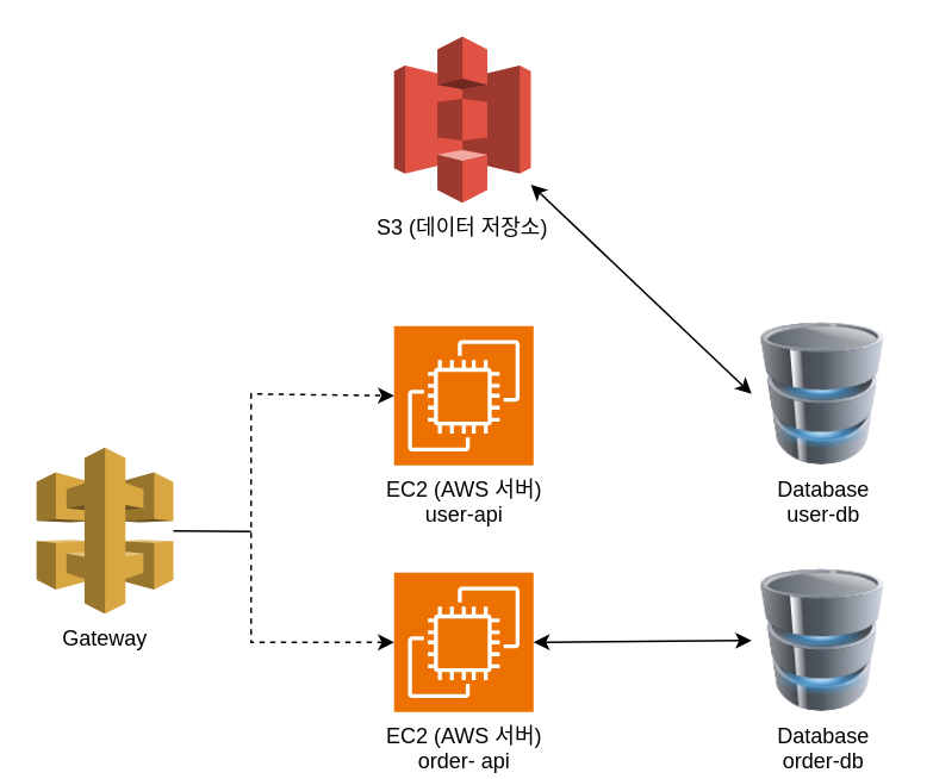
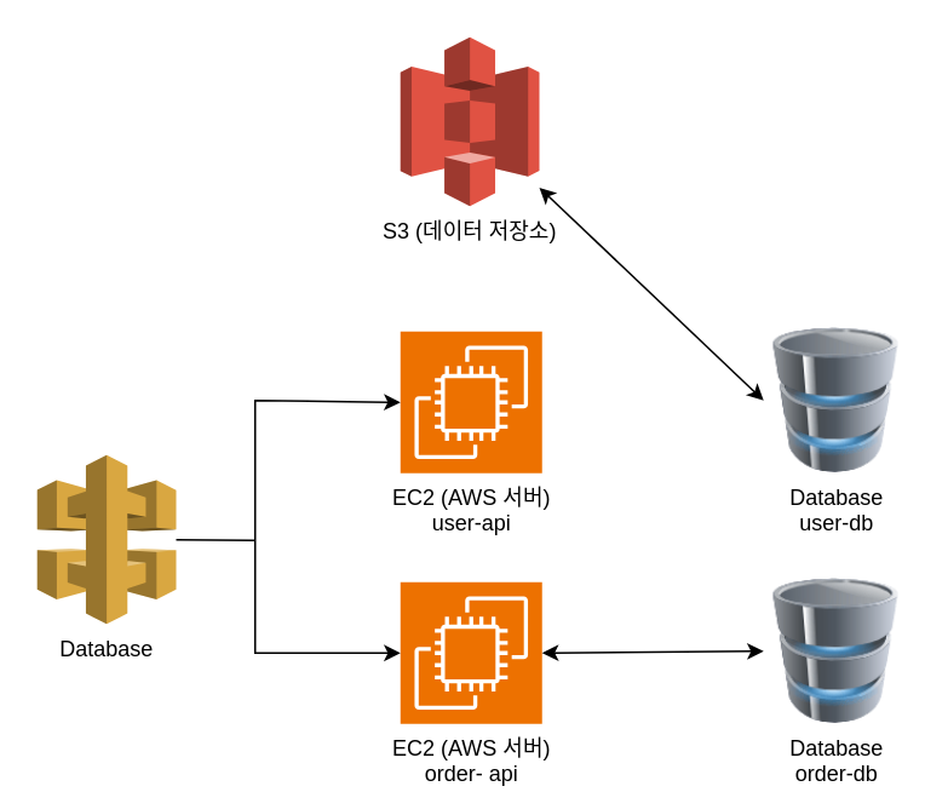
  <mxCell id="0" />
  <mxCell id="1" parent="0" />
  <mxCell id="2" value="S3 (데이터 저장소&lt;span style=&quot;background-color: initial;&quot;&gt;)&lt;/span&gt;" style="outlineConnect=0;dashed=0;verticalLabelPosition=bottom;verticalAlign=top;align=center;html=1;shape=mxgraph.aws3.s3;fillColor=#E05243;gradientColor=none;" vertex="1" parent="1"><mxGeometry x="220" y="20" width="76.5" height="93" as="geometry" /></mxCell>
  <mxCell id="3" value="&lt;span style=&quot;color: rgb(0, 0, 0);&quot;&gt;EC2 (AWS 서버)&lt;/span&gt;&lt;div&gt;&lt;span style=&quot;color: rgb(0, 0, 0);&quot;&gt;user-api&lt;/span&gt;&lt;/div&gt;" style="sketch=0;points=[[0,0,0],[0.25,0,0],[0.5,0,0],[0.75,0,0],[1,0,0],[0,1,0],[0.25,1,0],[0.5,1,0],[0.75,1,0],[1,1,0],[0,0.25,0],[0,0.5,0],[0,0.75,0],[1,0.25,0],[1,0.5,0],[1,0.75,0]];outlineConnect=0;fontColor=#232F3E;fillColor=#ED7100;strokeColor=#ffffff;dashed=0;verticalLabelPosition=bottom;verticalAlign=top;align=center;html=1;fontSize=12;fontStyle=0;aspect=fixed;shape=mxgraph.aws4.resourceIcon;resIcon=mxgraph.aws4.ec2;" vertex="1" parent="1"><mxGeometry x="220" y="182" width="78" height="78" as="geometry" /></mxCell>
  <mxCell id="4" value="Database&lt;br&gt;user-db" style="image;html=1;image=img/lib/clip_art/computers/Database_128x128.png" vertex="1" parent="1"><mxGeometry x="420" y="180" width="80" height="80" as="geometry" /></mxCell>
- <mxCell id="5" value="Gateway" style="outlineConnect=0;dashed=0;verticalLabelPosition=bottom;verticalAlign=top;align=center;html=1;shape=mxgraph.aws3.api_gateway;fillColor=#D9A741;gradientColor=none;" vertex="1" parent="1"><mxGeometry x="20" y="250" width="76.5" height="93" as="geometry" /></mxCell>
+ <mxCell id="5" value="Database" style="outlineConnect=0;dashed=0;verticalLabelPosition=bottom;verticalAlign=top;align=center;html=1;shape=mxgraph.aws3.api_gateway;fillColor=#D9A741;gradientColor=none;" vertex="1" parent="1"><mxGeometry x="20" y="250" width="76.5" height="93" as="geometry" /></mxCell>
  <mxCell id="6" value="&lt;span style=&quot;color: rgb(0, 0, 0);&quot;&gt;EC2 (AWS 서버)&lt;br&gt;order- api&lt;/span&gt;" style="sketch=0;points=[[0,0,0],[0.25,0,0],[0.5,0,0],[0.75,0,0],[1,0,0],[0,1,0],[0.25,1,0],[0.5,1,0],[0.75,1,0],[1,1,0],[0,0.25,0],[0,0.5,0],[0,0.75,0],[1,0.25,0],[1,0.5,0],[1,0.75,0]];outlineConnect=0;fontColor=#232F3E;fillColor=#ED7100;strokeColor=#ffffff;dashed=0;verticalLabelPosition=bottom;verticalAlign=top;align=center;html=1;fontSize=12;fontStyle=0;aspect=fixed;shape=mxgraph.aws4.resourceIcon;resIcon=mxgraph.aws4.ec2;" vertex="1" parent="1"><mxGeometry x="220" y="320" width="78" height="78" as="geometry" /></mxCell>
  <mxCell id="7" value="Database&lt;br&gt;order-db" style="image;html=1;image=img/lib/clip_art/computers/Database_128x128.png" vertex="1" parent="1"><mxGeometry x="420" y="318" width="80" height="80" as="geometry" /></mxCell>
  <mxCell id="8" value="" style="endArrow=none;html=1;rounded=0;" edge="1" parent="1" source="5"><mxGeometry width="50" height="50" relative="1" as="geometry"><mxPoint x="250" y="300" as="sourcePoint" /><mxPoint x="140" y="297" as="targetPoint" /></mxGeometry></mxCell>
- <mxCell id="9" value="" style="endArrow=classic;startArrow=classic;html=1;rounded=0;entryX=0;entryY=0.5;entryDx=0;entryDy=0;entryPerimeter=0;exitX=0;exitY=0.5;exitDx=0;exitDy=0;exitPerimeter=0;dashed=1;" edge="1" parent="1" source="6" target="3"><mxGeometry width="50" height="50" relative="1" as="geometry"><mxPoint x="250" y="300" as="sourcePoint" /><mxPoint x="300" y="250" as="targetPoint" /><Array as="points"><mxPoint x="140" y="359" /><mxPoint x="140" y="220" /></Array></mxGeometry></mxCell>
+ <mxCell id="9" value="" style="endArrow=classic;startArrow=classic;html=1;rounded=0;entryX=0;entryY=0.5;entryDx=0;entryDy=0;entryPerimeter=0;exitX=0;exitY=0.5;exitDx=0;exitDy=0;exitPerimeter=0;" edge="1" parent="1" source="6" target="3"><mxGeometry width="50" height="50" relative="1" as="geometry"><mxPoint x="250" y="300" as="sourcePoint" /><mxPoint x="300" y="250" as="targetPoint" /><Array as="points"><mxPoint x="140" y="359" /><mxPoint x="140" y="220" /></Array></mxGeometry></mxCell>
  <mxCell id="10" value="" style="endArrow=classic;startArrow=classic;html=1;rounded=0;exitX=0;exitY=0.5;exitDx=0;exitDy=0;" edge="1" parent="1" source="4" target="2"><mxGeometry width="50" height="50" relative="1" as="geometry"><mxPoint x="250" y="300" as="sourcePoint" /><mxPoint x="300" y="250" as="targetPoint" /></mxGeometry></mxCell>
  <mxCell id="11" value="" style="endArrow=classic;startArrow=classic;html=1;rounded=0;entryX=1;entryY=0.5;entryDx=0;entryDy=0;entryPerimeter=0;exitX=0;exitY=0.5;exitDx=0;exitDy=0;" edge="1" parent="1" source="7" target="6"><mxGeometry width="50" height="50" relative="1" as="geometry"><mxPoint x="430" y="230" as="sourcePoint" /><mxPoint x="308" y="231" as="targetPoint" /></mxGeometry></mxCell>
